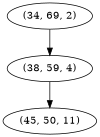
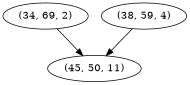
  digraph {
    n1 [label="(34, 69, 2)"]
    "(38, 59, 4)"
    "(45, 50, 11)"
-   n1 -> "(38, 59, 4)"
+   n1 -> "(45, 50, 11)"
    "(38, 59, 4)" -> "(45, 50, 11)"
  }
